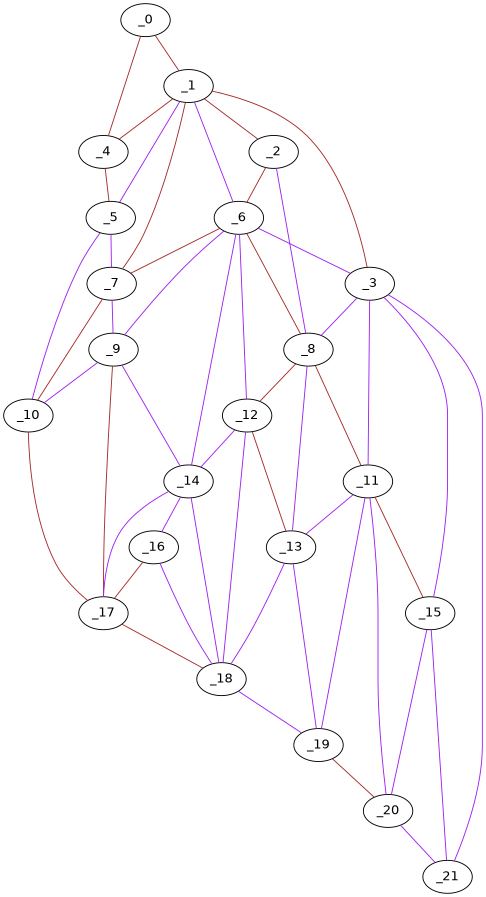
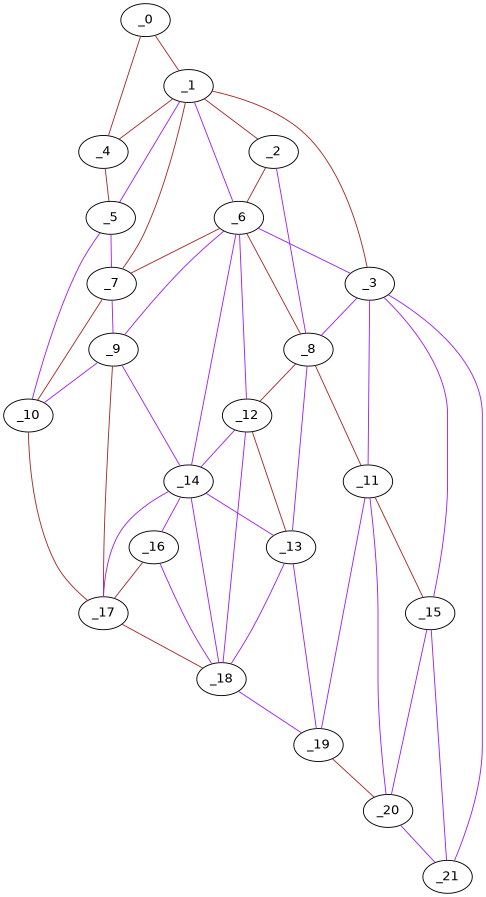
  graph {
    fontname="DejaVu Sans"
    node [fontname="DejaVu Sans" x=96 y=4]
    edge [color=purple fontname="DejaVu Sans" valence=2]
    _0 [x=36 y=9]
    _1 [x=36 y=15]
    _4 [x=45]
    _2 [x=39 y=41]
    _3 [x=39 y=119]
    _5 [x=50 y=3]
    _6 [x=51 y=44]
    _7 [x=63 y=10]
    _8 [x=65 y=58]
    _11 [x=74 y=67]
    _15 [x=76 y=114]
    _21 [y=116]
    _10 [x=70]
    _9 [x=66 y=12]
    _12 [x=75 y=36]
    _14 [x=76 y=32]
    _13 [x=75 y=57]
    _19 [y=70]
    _20 [y=105]
    _17 [y=17]
    _18 [y=36]
    _16 [x=95 y=30]
    _0 -- _1 [color=brown valence=1]
    _0 -- _4 [color=brown valence=1]
    _1 -- _4 [color=brown]
    _1 -- _2 [color=brown]
    _1 -- _3 [color=brown valence=1]
    _1 -- _5 [valence=1]
    _1 -- _6
    _1 -- _7 [color=brown valence=1]
    _4 -- _5 [color=brown valence=1]
    _2 -- _6 [color=brown valence=1]
    _2 -- _8
    _3 -- _8
    _3 -- _11
    _3 -- _15 [valence=1]
    _3 -- _21 [valence=1]
    _5 -- _7
    _5 -- _10 [valence=1]
    _6 -- _3 [valence=1]
    _6 -- _7 [color=brown valence=1]
    _6 -- _8 [color=brown valence=1]
    _6 -- _9 [valence=1]
    _6 -- _12 [valence=1]
    _6 -- _14
    _7 -- _10 [color=brown valence=1]
    _7 -- _9
    _8 -- _11 [color=brown]
    _8 -- _12 [color=brown]
    _8 -- _13 [valence=1]
    _11 -- _15 [color=brown valence=1]
-   _11 -- _13
+   _14 -- _13
    _11 -- _19 [valence=1]
    _11 -- _20
    _15 -- _21
    _15 -- _20
    _10 -- _17 [color=brown valence=1]
    _9 -- _10
    _9 -- _14
    _9 -- _17 [color=brown]
    _12 -- _14
    _12 -- _13 [color=brown]
    _12 -- _18
    _14 -- _17
    _14 -- _18
    _14 -- _16
    _13 -- _19
    _13 -- _18
    _19 -- _20 [color=brown valence=1]
    _20 -- _21 [valence=1]
    _17 -- _18 [color=brown valence=1]
    _18 -- _19 [valence=1]
    _16 -- _17 [color=brown]
    _16 -- _18 [valence=1]
  }
